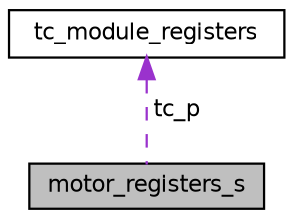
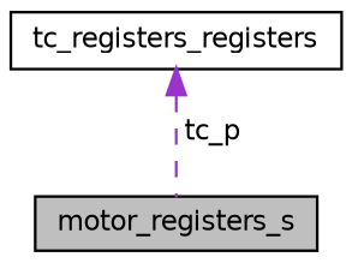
  digraph {
    node [color=black fontname=Helvetica fontsize=10 shape=record style=filled]
    n1 [fillcolor=grey75 fontcolor=black height=0.2 label=motor_registers_s width=0.4]
-   n2 [fillcolor=white height=0.2 label=tc_module_registers width=0.4]
+   n2 [fillcolor=white height=0.2 label=tc_registers_registers width=0.4]
    n2 -> n1 [color=darkorchid3 dir=back fontname=Helvetica fontsize=10 label=" tc_p" labelfontname=Helvetica labelfontsize=10 style=dashed]
  }
